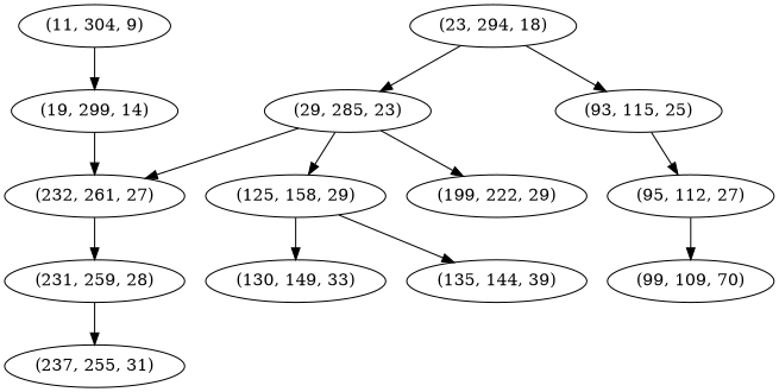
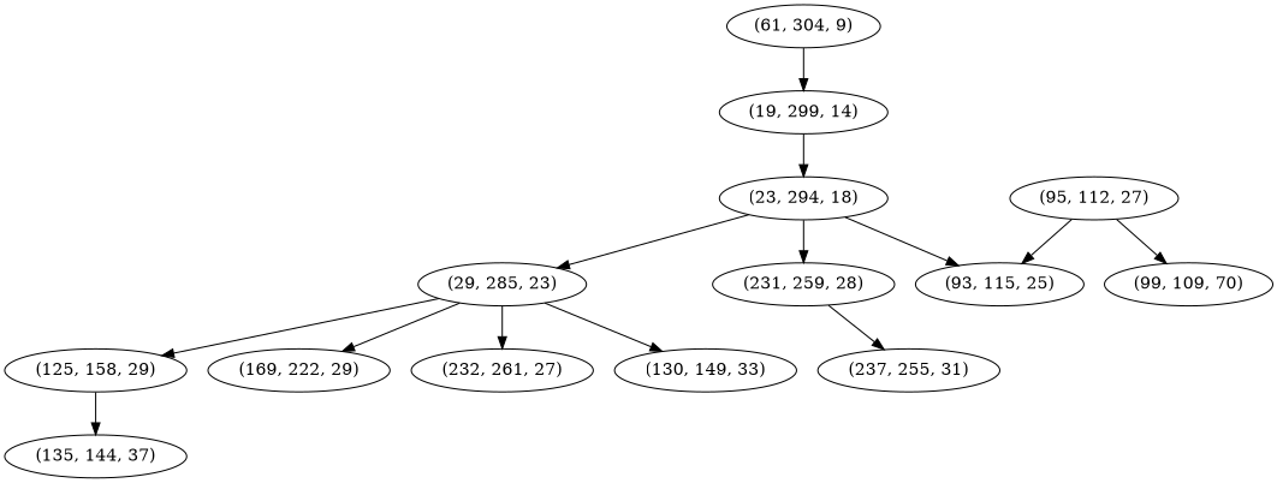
  digraph {
-   "(11, 304, 9)"
+   "(11, 304, 9)" [label="(61, 304, 9)"]
    "(19, 299, 14)"
    "(23, 294, 18)"
    "(29, 285, 23)"
    "(93, 115, 25)"
    "(125, 158, 29)"
-   "(199, 222, 29)"
+   "(199, 222, 29)" [label="(169, 222, 29)"]
    "(232, 261, 27)"
    "(95, 112, 27)"
    "(130, 149, 33)"
-   "(135, 144, 37)" [label="(135, 144, 39)"]
+   "(135, 144, 37)"
    n12 [label="(231, 259, 28)"]
    n13 [label="(99, 109, 70)"]
    n14 [label="(237, 255, 31)"]
    "(11, 304, 9)" -> "(19, 299, 14)"
-   "(19, 299, 14)" -> "(232, 261, 27)"
+   "(19, 299, 14)" -> "(23, 294, 18)"
    "(23, 294, 18)" -> "(29, 285, 23)"
    "(23, 294, 18)" -> "(93, 115, 25)"
    "(29, 285, 23)" -> "(125, 158, 29)"
    "(29, 285, 23)" -> "(199, 222, 29)"
    "(29, 285, 23)" -> "(232, 261, 27)"
-   "(93, 115, 25)" -> "(95, 112, 27)"
-   "(125, 158, 29)" -> "(130, 149, 33)"
+   "(95, 112, 27)" -> "(93, 115, 25)"
+   "(29, 285, 23)" -> "(130, 149, 33)"
    "(125, 158, 29)" -> "(135, 144, 37)"
-   "(232, 261, 27)" -> n12
+   "(23, 294, 18)" -> n12
    "(95, 112, 27)" -> n13
    n12 -> n14
  }
